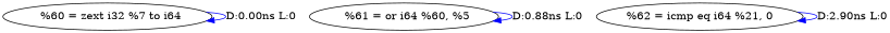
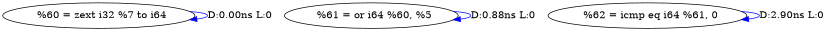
  digraph {
    edge [color=blue]
    n1 [label="  %60 = zext i32 %7 to i64"]
    n2 [label="  %61 = or i64 %60, %5"]
-   n3 [label="%62 = icmp eq i64 %21, 0"]
+   n3 [label="  %62 = icmp eq i64 %61, 0"]
    n1 -> n1 [label="D:0.00ns L:0"]
    n2 -> n2 [label="D:0.88ns L:0"]
    n3 -> n3 [label="D:2.90ns L:0"]
  }
